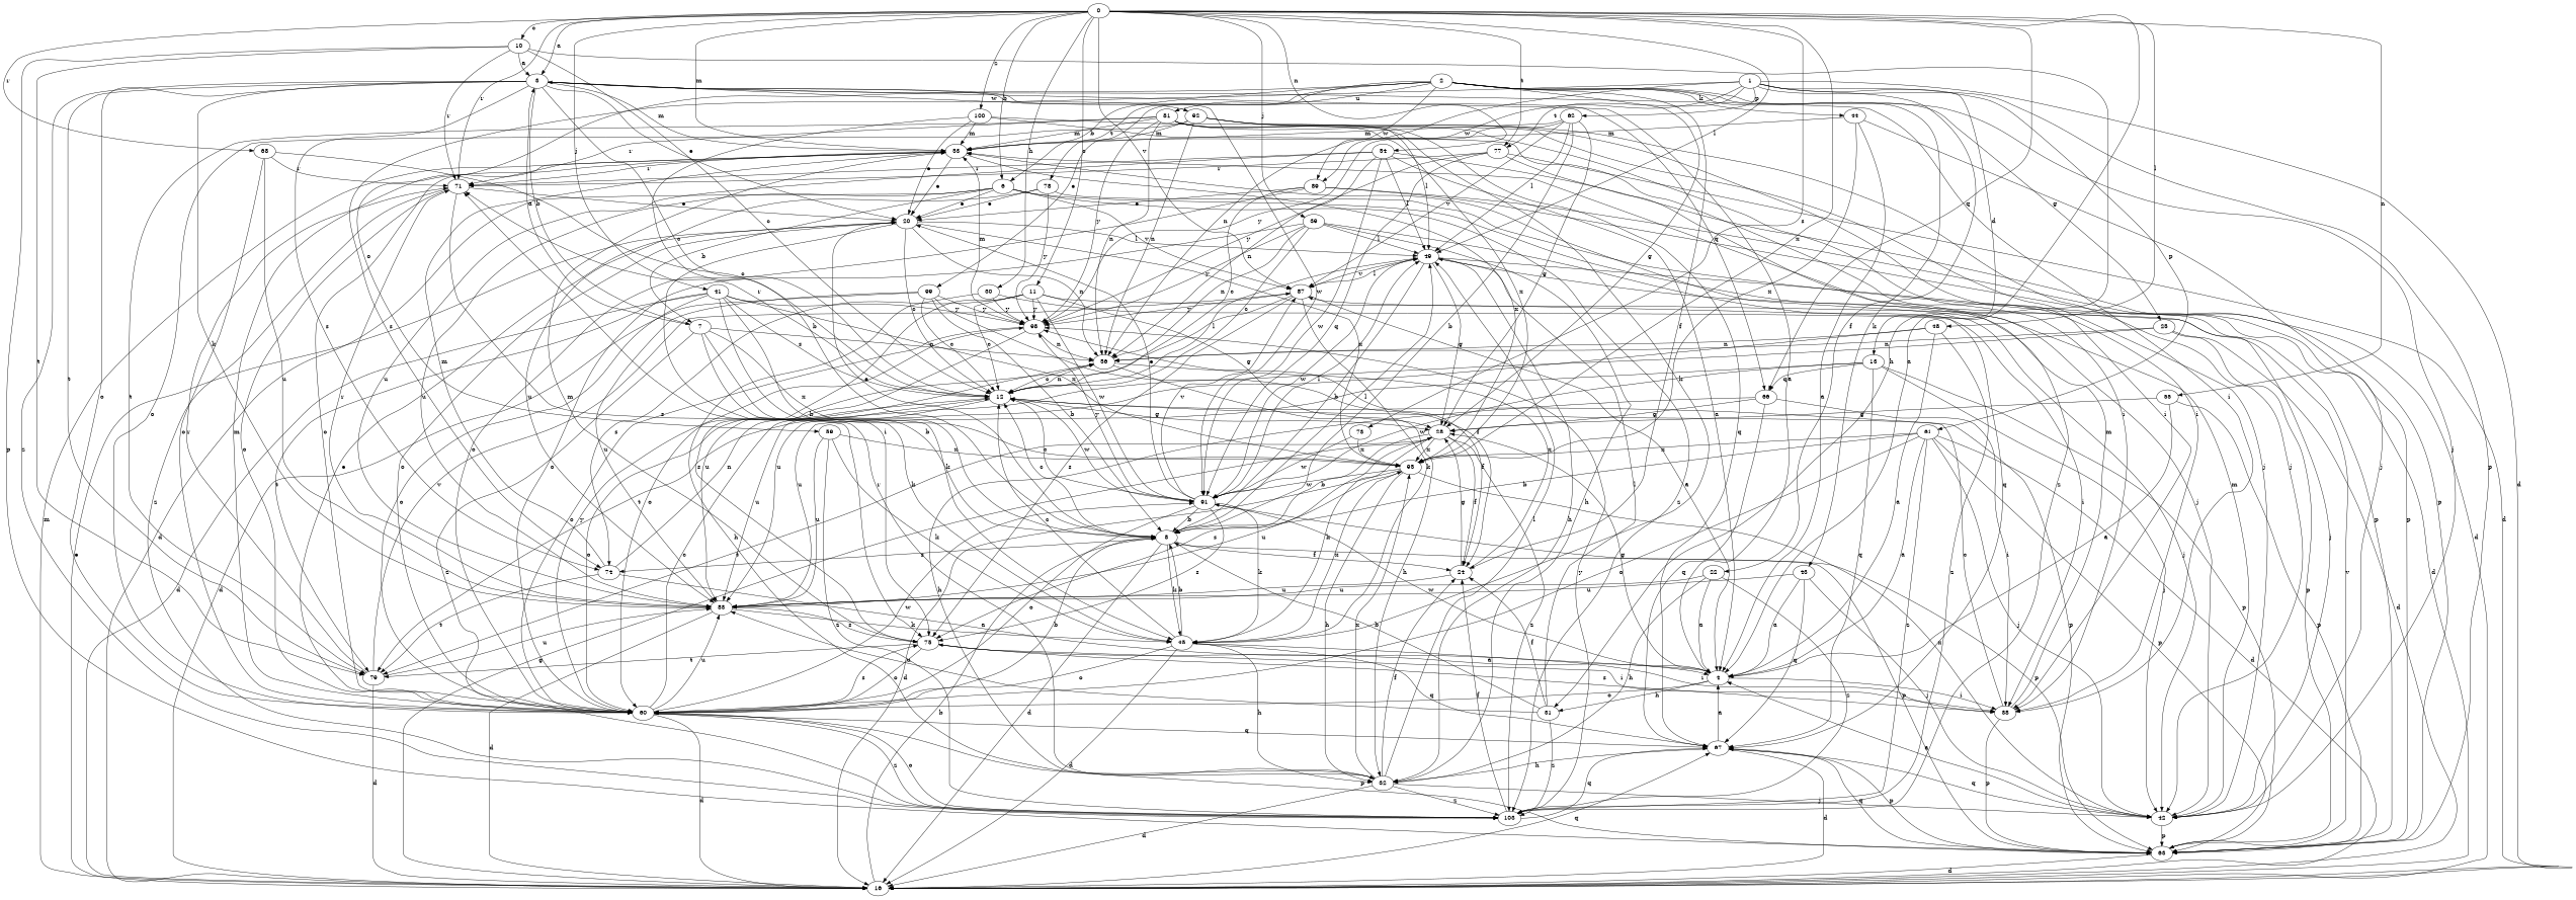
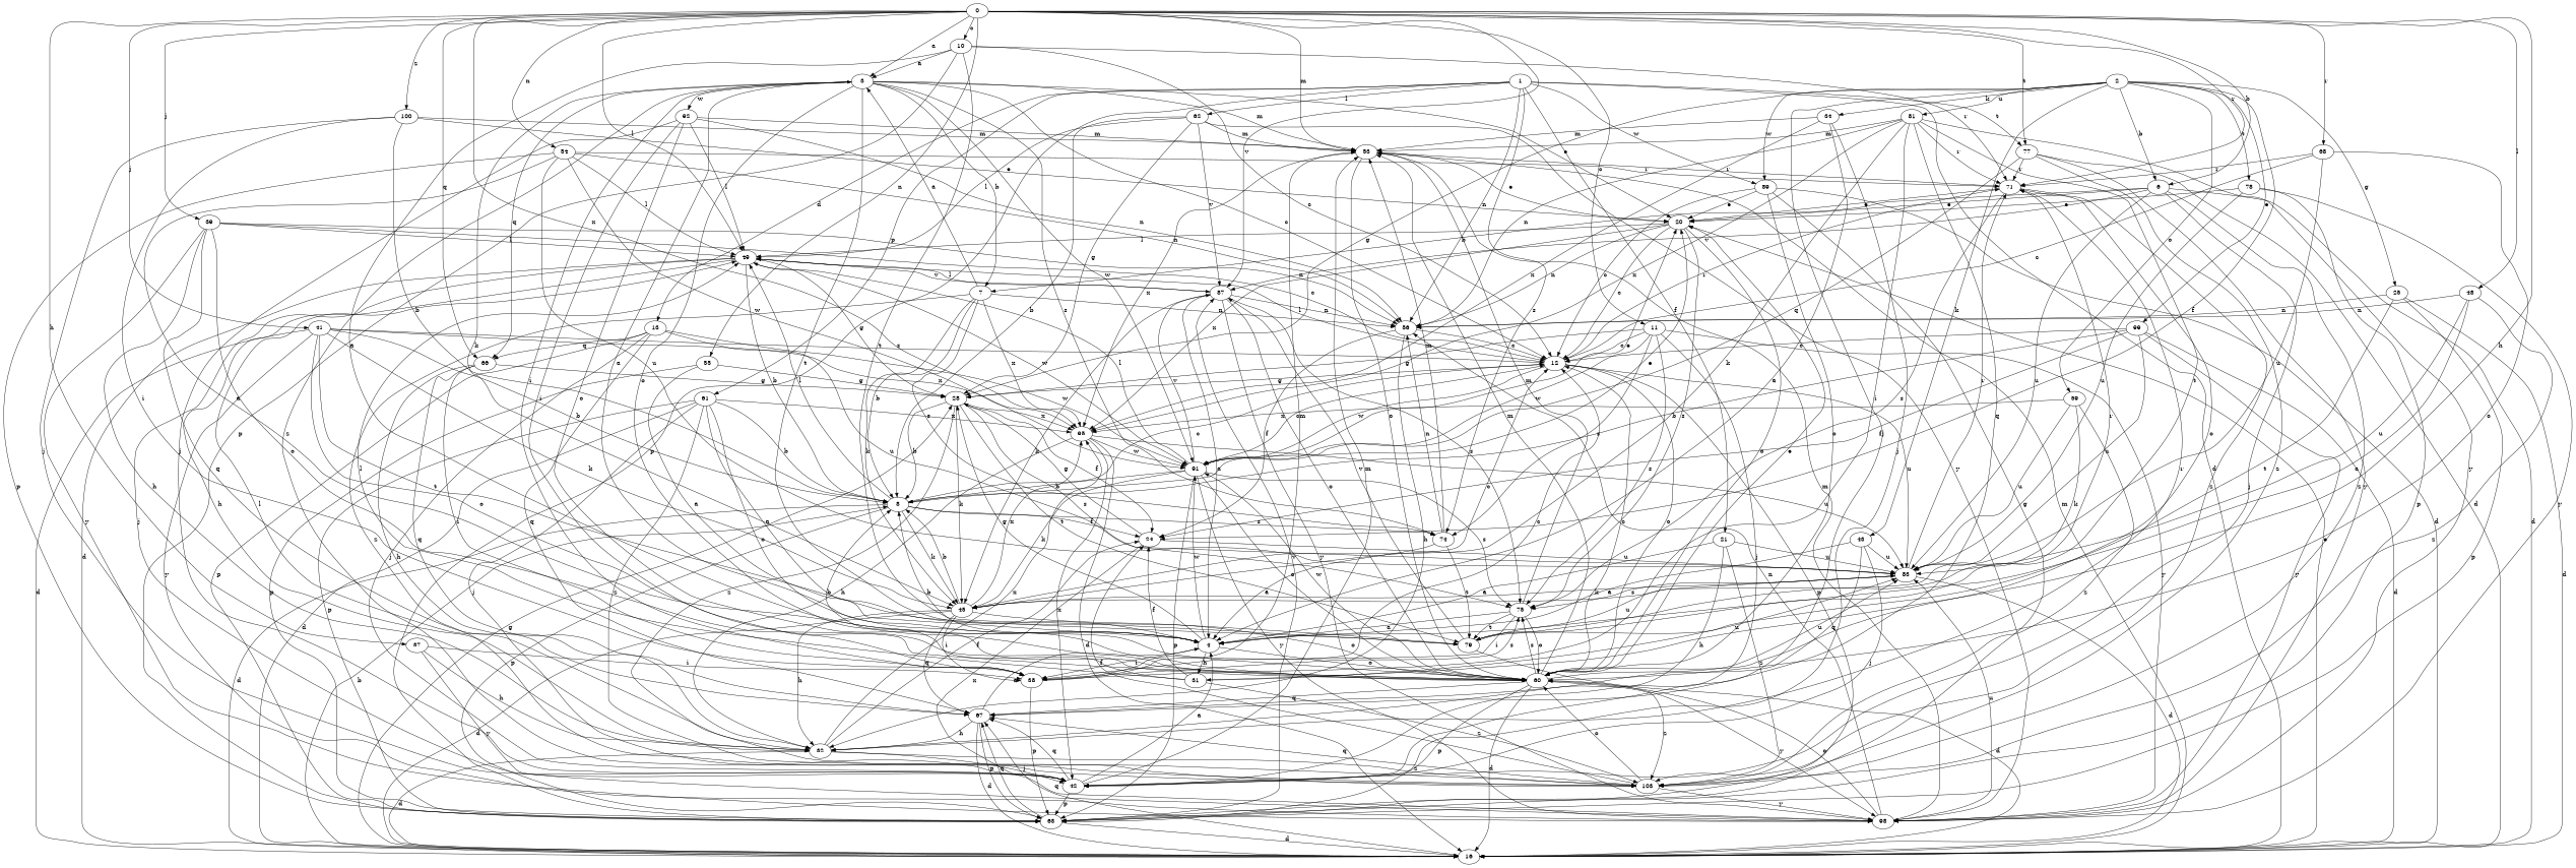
  strict digraph {
    0
    3
    6
    10
    11
-   30
+   30 [label=37]
    31
    39
    41
    48
    49
    53
    54
    55
    66
    68
    71
-   73
    77
    87
    95
    100
    74
    7
    12
    20
    38
    45
    60
    79
    n31 [label=92]
    91
    103
    16
    42
    83
    63
    4
    28
    75
    98
    32
    24
    8
    56
    67
    1
    13
-   21 [label=22]
+   21
    61
    62
    89
    2
    n54 [label=99]
    25
    43
-   44
+   44 [label=34]
    59
    78
    81
    0 -> 3 [label=a]
    0 -> 6 [label=b]
    0 -> 10 [label=c]
    0 -> 11 [label=c]
    0 -> 30 [label=h]
    0 -> 31 [label=h]
    0 -> 39 [label=j]
    0 -> 41 [label=j]
    0 -> 48 [label=l]
    0 -> 49 [label=l]
    0 -> 53 [label=m]
    0 -> 54 [label=n]
    0 -> 55 [label=n]
    0 -> 66 [label=q]
    0 -> 68 [label=r]
    0 -> 71 [label=r]
-   0 -> 73 [label=s]
    0 -> 77 [label=t]
    0 -> 87 [label=v]
    0 -> 95 [label=x]
    0 -> 100 [label=z]
    3 -> 53 [label=m]
    3 -> 66 [label=q]
    3 -> 74 [label=s]
    3 -> 7 [label=b]
    3 -> 12 [label=c]
    3 -> 20 [label=e]
    3 -> 38 [label=i]
-   3 -> 83 [label=k]
+   3 -> 45 [label=k]
    3 -> 60 [label=o]
    3 -> 79 [label=t]
    3 -> n31 [label=w]
    3 -> 91 [label=w]
    3 -> 103 [label=z]
    6 -> 87 [label=v]
    6 -> 7 [label=b]
    6 -> 20 [label=e]
    6 -> 103 [label=z]
    6 -> 16 [label=d]
    6 -> 42 [label=j]
    6 -> 83 [label=u]
    10 -> 3 [label=a]
    10 -> 71 [label=r]
    10 -> 12 [label=c]
    10 -> 79 [label=t]
    10 -> 63 [label=p]
    10 -> 4 [label=a]
    11 -> 74 [label=s]
    11 -> 12 [label=c]
    11 -> 91 [label=w]
    11 -> 42 [label=j]
    11 -> 28 [label=g]
    11 -> 75 [label=s]
    11 -> 98 [label=y]
    30 -> 38 [label=i]
    30 -> 98 [label=y]
    30 -> 32 [label=h]
    31 -> 49 [label=l]
    31 -> 103 [label=z]
    31 -> 83 [label=u]
    31 -> 24 [label=f]
    31 -> 8 [label=b]
    39 -> 49 [label=l]
    39 -> 12 [label=c]
    39 -> 60 [label=o]
    39 -> 98 [label=y]
    39 -> 32 [label=h]
    39 -> 56 [label=n]
    39 -> 67 [label=q]
    41 -> 95 [label=x]
    41 -> 12 [label=s]
    41 -> 45 [label=k]
    41 -> 60 [label=o]
    41 -> 79 [label=t]
    41 -> 16 [label=d]
    41 -> 98 [label=y]
    41 -> 8 [label=b]
    48 -> 103 [label=z]
    48 -> 83 [label=u]
    48 -> 4 [label=a]
    48 -> 56 [label=n]
    49 -> 87 [label=v]
    49 -> 91 [label=w]
    49 -> 16 [label=d]
    49 -> 42 [label=j]
    49 -> 28 [label=g]
    49 -> 32 [label=h]
    49 -> 8 [label=b]
    53 -> 71 [label=r]
    53 -> 95 [label=x]
    53 -> 20 [label=e]
    53 -> 60 [label=o]
    54 -> 49 [label=l]
    54 -> 71 [label=r]
    54 -> 91 [label=w]
    54 -> 83 [label=u]
    54 -> 63 [label=p]
    54 -> 4 [label=a]
    54 -> 56 [label=n]
    55 -> 63 [label=p]
    55 -> 4 [label=a]
    55 -> 28 [label=g]
    66 -> 38 [label=i]
    66 -> 28 [label=g]
    66 -> 32 [label=h]
    66 -> 67 [label=q]
    68 -> 71 [label=r]
    68 -> 12 [label=c]
    68 -> 60 [label=o]
    68 -> 83 [label=u]
    71 -> 20 [label=e]
    71 -> 60 [label=o]
    71 -> 103 [label=z]
    71 -> 75 [label=s]
-   73 -> 95 [label=x]
-   73 -> 91 [label=w]
    77 -> 71 [label=r]
    77 -> 91 [label=q]
    77 -> 103 [label=z]
    77 -> 16 [label=d]
    77 -> 98 [label=y]
    87 -> 49 [label=l]
    87 -> 45 [label=k]
    87 -> 60 [label=o]
    87 -> 4 [label=a]
    87 -> 75 [label=s]
    87 -> 98 [label=y]
    95 -> 91 [label=w]
    95 -> 16 [label=d]
    95 -> 42 [label=x]
    95 -> 83 [label=u]
    95 -> 32 [label=h]
    100 -> 53 [label=m]
    100 -> 20 [label=e]
    100 -> 38 [label=i]
    100 -> 42 [label=j]
    100 -> 8 [label=b]
    74 -> 53 [label=m]
    74 -> 79 [label=t]
    74 -> 4 [label=a]
    74 -> 56 [label=n]
    7 -> 3 [label=a]
    7 -> 95 [label=x]
+   7 -> 74 [label=s]
    7 -> 45 [label=k]
    7 -> 103 [label=z]
    7 -> 8 [label=b]
    7 -> 56 [label=n]
    12 -> 49 [label=l]
    12 -> 71 [label=r]
    12 -> 60 [label=o]
    12 -> 91 [label=w]
    12 -> 83 [label=u]
    12 -> 63 [label=p]
    12 -> 28 [label=g]
-   12 -> 56 [label=n]
+   87 -> 56 [label=n]
    20 -> 49 [label=l]
    20 -> 95 [label=x]
    20 -> 12 [label=c]
    20 -> 60 [label=o]
-   20 -> 75 [label=i]
+   20 -> 75 [label=s]
    20 -> 56 [label=n]
    38 -> 53 [label=m]
    38 -> 12 [label=c]
    38 -> 63 [label=p]
    38 -> 75 [label=s]
    45 -> 95 [label=x]
    45 -> 12 [label=c]
    45 -> 38 [label=i]
    45 -> 60 [label=o]
    45 -> 16 [label=d]
    45 -> 32 [label=h]
    45 -> 8 [label=b]
    45 -> 67 [label=q]
    60 -> 53 [label=m]
    60 -> 12 [label=c]
    60 -> 20 [label=e]
    60 -> 91 [label=w]
    60 -> 103 [label=z]
    60 -> 16 [label=d]
    60 -> 83 [label=u]
    60 -> 63 [label=p]
    60 -> 75 [label=s]
    60 -> 98 [label=y]
    60 -> 8 [label=b]
    60 -> 67 [label=q]
    79 -> 71 [label=r]
    79 -> 87 [label=v]
    79 -> 16 [label=d]
    79 -> 83 [label=u]
    n31 -> 49 [label=l]
    n31 -> 53 [label=m]
    n31 -> 38 [label=i]
    n31 -> 60 [label=o]
    n31 -> 42 [label=j]
    n31 -> 56 [label=n]
    91 -> 49 [label=l]
    91 -> 87 [label=v]
    91 -> 12 [label=c]
    91 -> 20 [label=e]
    91 -> 45 [label=k]
    91 -> 60 [label=o]
    91 -> 63 [label=p]
    91 -> 75 [label=s]
    91 -> 98 [label=y]
    91 -> 8 [label=b]
    103 -> 60 [label=o]
    103 -> 98 [label=y]
    103 -> 24 [label=f]
    103 -> 67 [label=q]
    16 -> 53 [label=m]
    16 -> 20 [label=e]
    16 -> 28 [label=g]
    16 -> 8 [label=b]
    16 -> 67 [label=q]
    42 -> 53 [label=m]
    42 -> 63 [label=p]
    42 -> 4 [label=a]
    42 -> 67 [label=q]
    83 -> 71 [label=r]
    83 -> 45 [label=k]
    83 -> 16 [label=d]
    83 -> 75 [label=s]
    63 -> 87 [label=v]
    63 -> 16 [label=d]
    63 -> 67 [label=q]
    4 -> 3 [label=a]
    4 -> 31 [label=h]
    4 -> 38 [label=i]
    4 -> 60 [label=o]
    4 -> 91 [label=w]
    4 -> 28 [label=g]
    28 -> 95 [label=x]
    28 -> 45 [label=k]
    28 -> 79 [label=t]
    28 -> 103 [label=z]
    28 -> 75 [label=s]
    28 -> 24 [label=f]
    28 -> 8 [label=b]
    75 -> 53 [label=m]
    75 -> 38 [label=i]
    75 -> 60 [label=o]
    75 -> 79 [label=t]
    75 -> 4 [label=a]
    98 -> 53 [label=m]
    98 -> 60 [label=o]
    98 -> 83 [label=u]
    98 -> 56 [label=n]
    32 -> 49 [label=l]
    32 -> 71 [label=r]
    32 -> 95 [label=x]
    32 -> 103 [label=z]
    32 -> 16 [label=d]
    32 -> 42 [label=j]
    32 -> 24 [label=f]
    24 -> 83 [label=u]
    24 -> 28 [label=g]
    24 -> 98 [label=x]
    8 -> 49 [label=l]
    8 -> 74 [label=s]
    8 -> 12 [label=c]
    8 -> 20 [label=e]
    8 -> 45 [label=k]
    8 -> 16 [label=d]
    8 -> 63 [label=p]
    8 -> 24 [label=f]
    56 -> 12 [label=c]
    56 -> 32 [label=h]
    56 -> 24 [label=f]
    67 -> 16 [label=d]
    67 -> 63 [label=p]
    67 -> 4 [label=a]
    67 -> 32 [label=h]
    1 -> 77 [label=t]
    1 -> 74 [label=s]
    1 -> 16 [label=d]
    1 -> 63 [label=p]
    1 -> 56 [label=n]
    1 -> 13 [label=d]
    1 -> 21 [label=f]
    1 -> 61 [label=p]
-   1 -> 62 [label=p]
+   1 -> 62 [label=l]
    1 -> 89 [label=w]
    13 -> 66 [label=q]
    13 -> 91 [label=w]
    13 -> 42 [label=j]
    13 -> 83 [label=u]
    13 -> 63 [label=p]
    13 -> 67 [label=q]
    21 -> 103 [label=z]
    21 -> 83 [label=u]
    21 -> 4 [label=a]
    21 -> 32 [label=h]
    61 -> 95 [label=x]
    61 -> 60 [label=o]
    61 -> 103 [label=z]
    61 -> 16 [label=d]
    61 -> 42 [label=j]
    61 -> 63 [label=p]
    61 -> 4 [label=a]
    61 -> 8 [label=b]
    62 -> 49 [label=l]
    62 -> 53 [label=m]
    62 -> 87 [label=v]
    62 -> 28 [label=g]
    62 -> 98 [label=y]
    62 -> 8 [label=b]
    89 -> 12 [label=c]
    89 -> 20 [label=e]
    89 -> 60 [label=o]
    89 -> 16 [label=d]
-   89 -> 63 [label=p]
+   89 -> 63 [label=g]
    2 -> 6 [label=b]
    2 -> 42 [label=j]
    2 -> 28 [label=g]
    2 -> 24 [label=f]
    2 -> 89 [label=w]
    2 -> n54 [label=e]
    2 -> 25 [label=g]
    2 -> 43 [label=k]
    2 -> 44 [label=k]
    2 -> 59 [label=o]
    2 -> 78 [label=t]
    2 -> 81 [label=u]
    n54 -> 12 [label=c]
    n54 -> 16 [label=d]
    n54 -> 83 [label=u]
    n54 -> 98 [label=y]
    n54 -> 24 [label=f]
    n54 -> 8 [label=b]
    25 -> 79 [label=t]
    25 -> 16 [label=d]
    25 -> 63 [label=p]
    25 -> 56 [label=n]
    43 -> 42 [label=j]
    43 -> 83 [label=u]
    43 -> 4 [label=a]
    43 -> 67 [label=q]
    44 -> 53 [label=m]
    44 -> 95 [label=x]
    44 -> 42 [label=j]
    44 -> 4 [label=a]
    59 -> 95 [label=x]
    59 -> 45 [label=k]
    59 -> 103 [label=z]
    59 -> 83 [label=u]
    78 -> 20 [label=e]
    78 -> 83 [label=u]
    78 -> 63 [label=p]
    78 -> 98 [label=y]
    81 -> 53 [label=m]
    81 -> 71 [label=r]
    81 -> 95 [label=x]
    81 -> 38 [label=i]
    81 -> 45 [label=k]
    81 -> 79 [label=t]
    81 -> 98 [label=y]
    81 -> 56 [label=n]
    81 -> 67 [label=q]
  }
